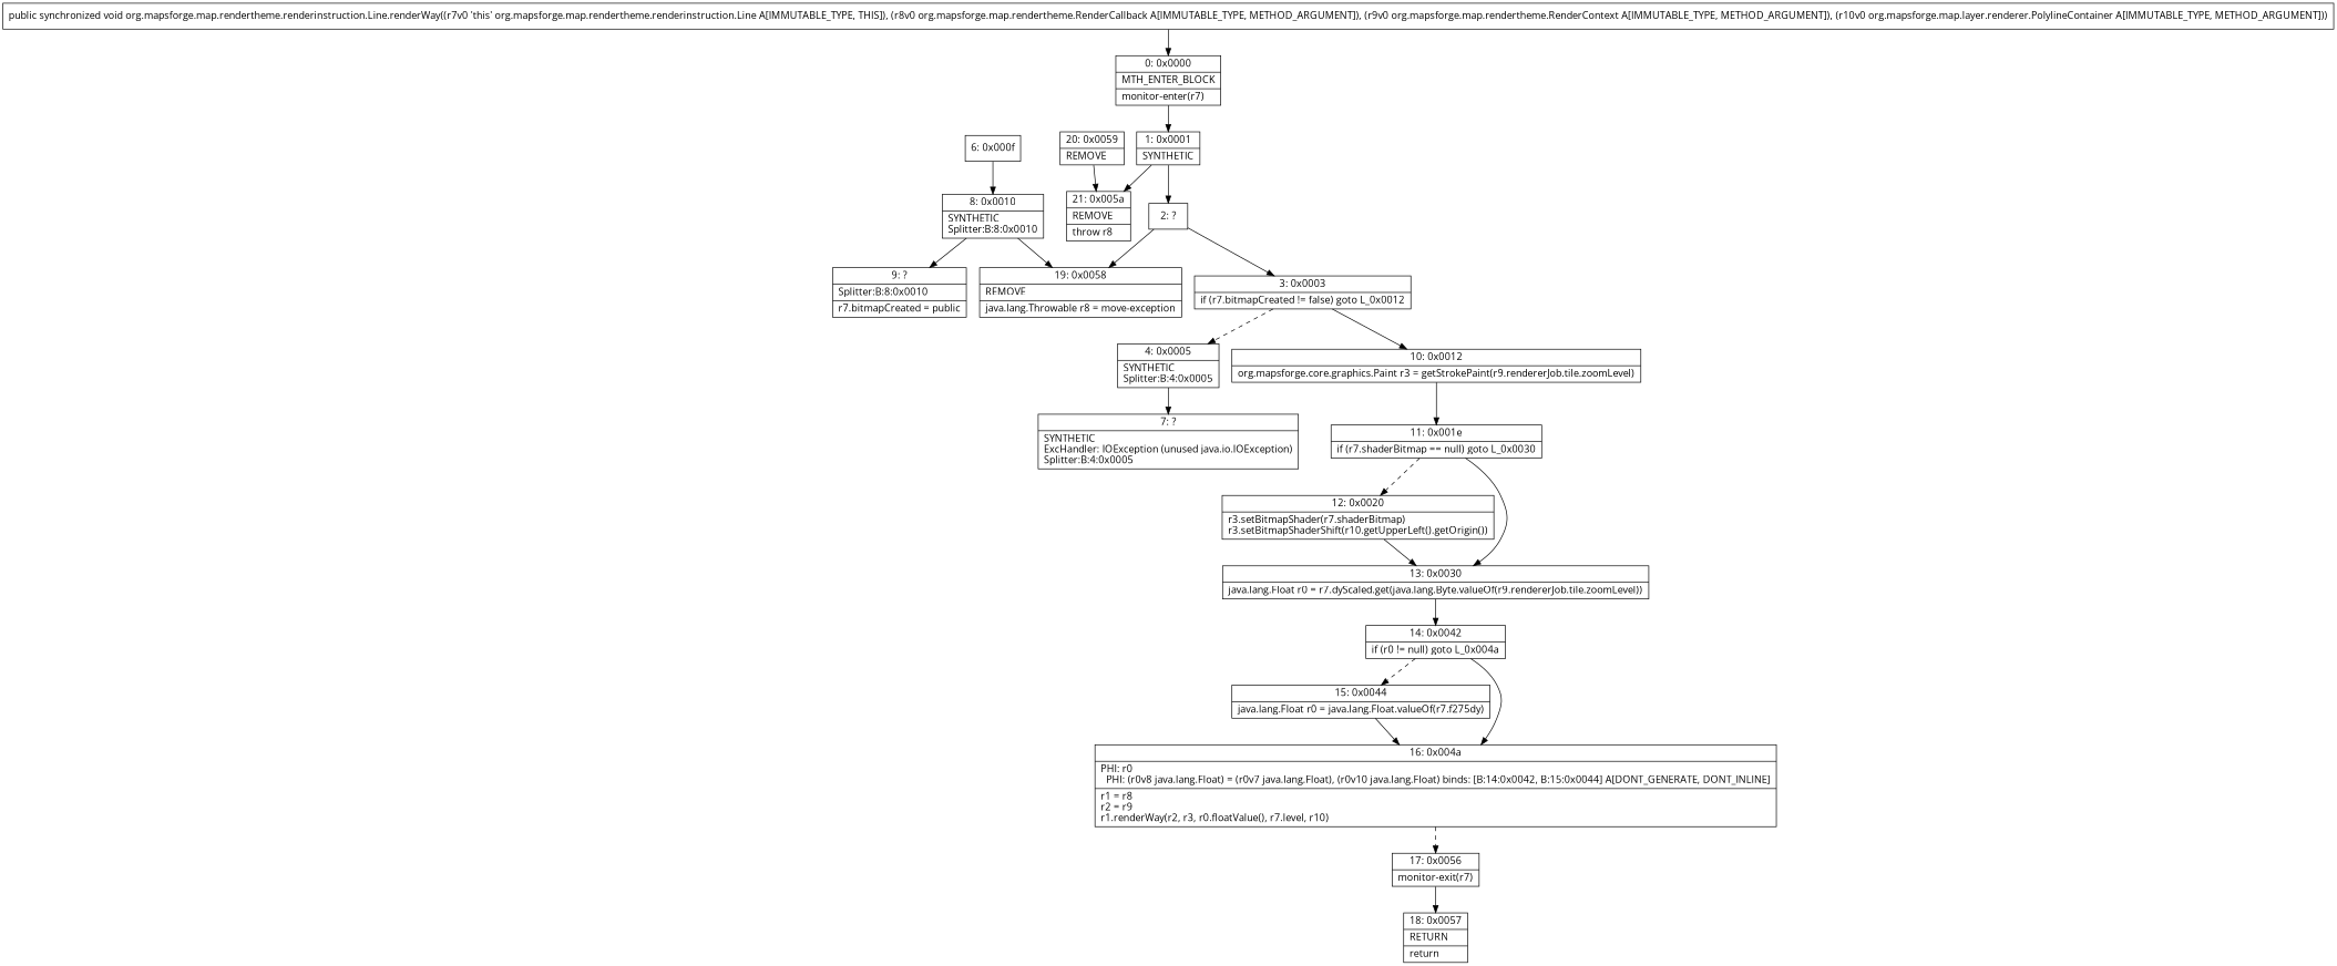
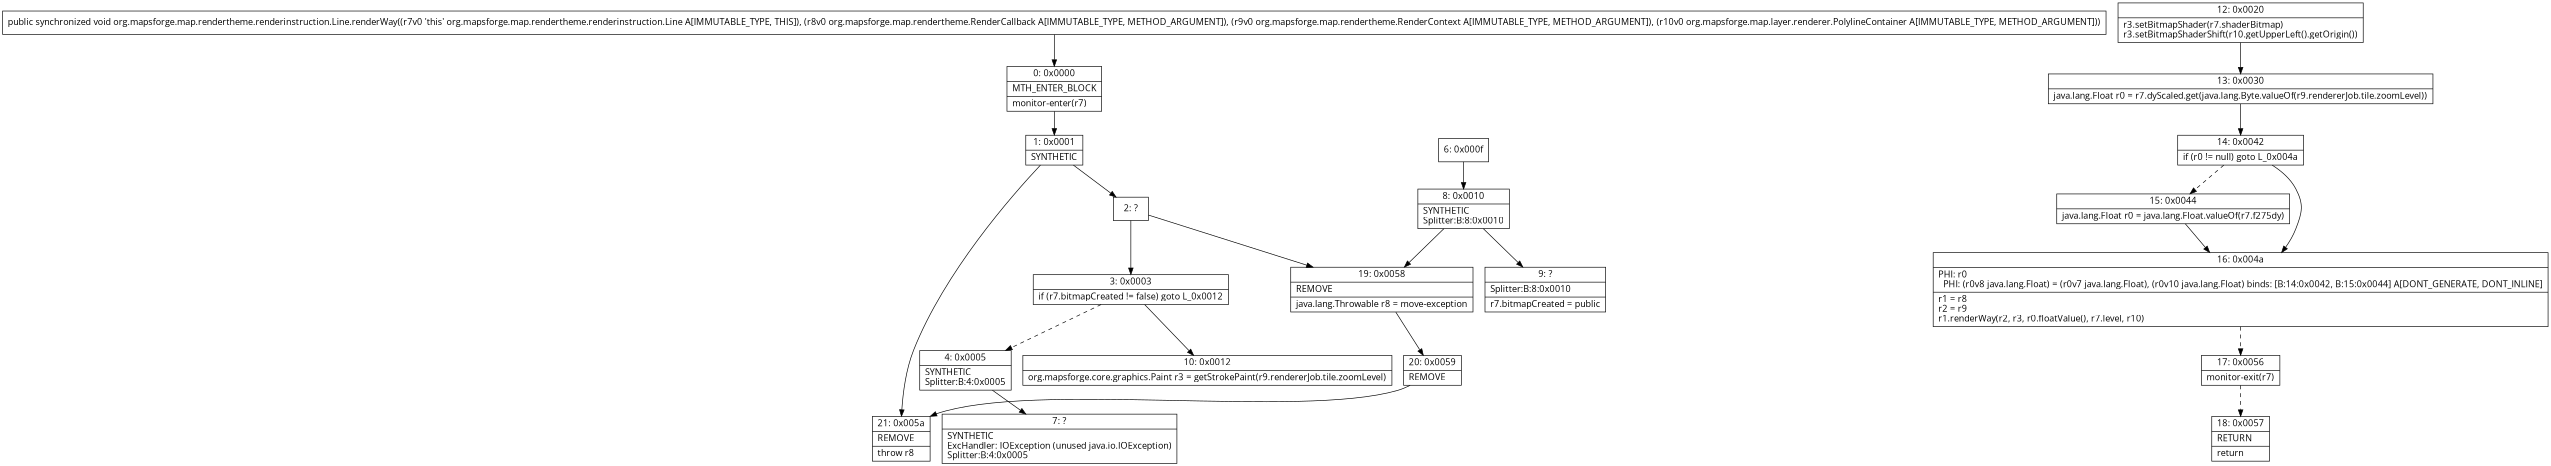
  digraph {
    fontname="Open Sans"
    node [fontname="Open Sans" shape=record]
    edge [fontname="Open Sans"]
    n1 [label="{0\:\ 0x0000|MTH_ENTER_BLOCK\l|monitor\-enter(r7)\l}"]
    n2 [label="{1\:\ 0x0001|SYNTHETIC\l}"]
    n3 [label="{2\:\ ?}"]
    n4 [label="{21\:\ 0x005a|REMOVE\l|throw r8\l}"]
    n5 [label="{19\:\ 0x0058|REMOVE\l|java.lang.Throwable r8 = move\-exception\l}"]
    n6 [label="{3\:\ 0x0003|if (r7.bitmapCreated != false) goto L_0x0012\l}"]
    n7 [label="{20\:\ 0x0059|REMOVE\l}"]
    n8 [label="{4\:\ 0x0005|SYNTHETIC\lSplitter:B:4:0x0005\l}"]
    n9 [label="{10\:\ 0x0012|org.mapsforge.core.graphics.Paint r3 = getStrokePaint(r9.rendererJob.tile.zoomLevel)\l}"]
    n10 [label="{7\:\ ?|SYNTHETIC\lExcHandler: IOException (unused java.io.IOException)\lSplitter:B:4:0x0005\l}"]
-   n11 [label="{11\:\ 0x001e|if (r7.shaderBitmap == null) goto L_0x0030\l}"]
    n12 [label="{6\:\ 0x000f}"]
    n13 [label="{8\:\ 0x0010|SYNTHETIC\lSplitter:B:8:0x0010\l}"]
    n14 [label="{9\:\ ?|Splitter:B:8:0x0010\l|r7.bitmapCreated = public\l}"]
    n15 [label="{12\:\ 0x0020|r3.setBitmapShader(r7.shaderBitmap)\lr3.setBitmapShaderShift(r10.getUpperLeft().getOrigin())\l}"]
    n16 [label="{13\:\ 0x0030|java.lang.Float r0 = r7.dyScaled.get(java.lang.Byte.valueOf(r9.rendererJob.tile.zoomLevel))\l}"]
    n17 [label="{14\:\ 0x0042|if (r0 != null) goto L_0x004a\l}"]
    n18 [label="{15\:\ 0x0044|java.lang.Float r0 = java.lang.Float.valueOf(r7.f275dy)\l}"]
    n19 [label="{16\:\ 0x004a|PHI: r0 \l  PHI: (r0v8 java.lang.Float) = (r0v7 java.lang.Float), (r0v10 java.lang.Float) binds: [B:14:0x0042, B:15:0x0044] A[DONT_GENERATE, DONT_INLINE]\l|r1 = r8\lr2 = r9\lr1.renderWay(r2, r3, r0.floatValue(), r7.level, r10)\l}"]
    n20 [label="{17\:\ 0x0056|monitor\-exit(r7)\l}"]
    n21 [label="{18\:\ 0x0057|RETURN\l|return\l}"]
    n22 [label="{public synchronized void org.mapsforge.map.rendertheme.renderinstruction.Line.renderWay((r7v0 'this' org.mapsforge.map.rendertheme.renderinstruction.Line A[IMMUTABLE_TYPE, THIS]), (r8v0 org.mapsforge.map.rendertheme.RenderCallback A[IMMUTABLE_TYPE, METHOD_ARGUMENT]), (r9v0 org.mapsforge.map.rendertheme.RenderContext A[IMMUTABLE_TYPE, METHOD_ARGUMENT]), (r10v0 org.mapsforge.map.layer.renderer.PolylineContainer A[IMMUTABLE_TYPE, METHOD_ARGUMENT])) }"]
    n1 -> n2
    n2 -> n3
    n2 -> n4
    n3 -> n5
    n3 -> n6
+   n5 -> n7
    n6 -> n8 [style=dashed]
    n6 -> n9
    n7 -> n4
    n8 -> n10
-   n9 -> n11
-   n11 -> n15 [style=dashed]
-   n11 -> n16
    n12 -> n13
    n13 -> n5
    n13 -> n14
    n15 -> n16
    n16 -> n17
    n17 -> n18 [style=dashed]
    n17 -> n19
    n18 -> n19
    n19 -> n20 [style=dashed]
-   n20 -> n21
+   n20 -> n21 [style=dashed]
    n22 -> n1
  }
